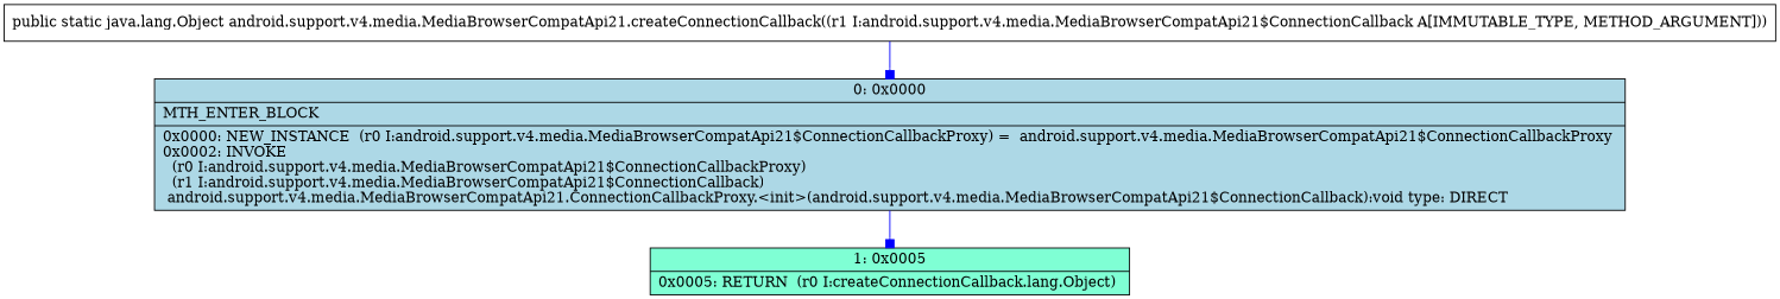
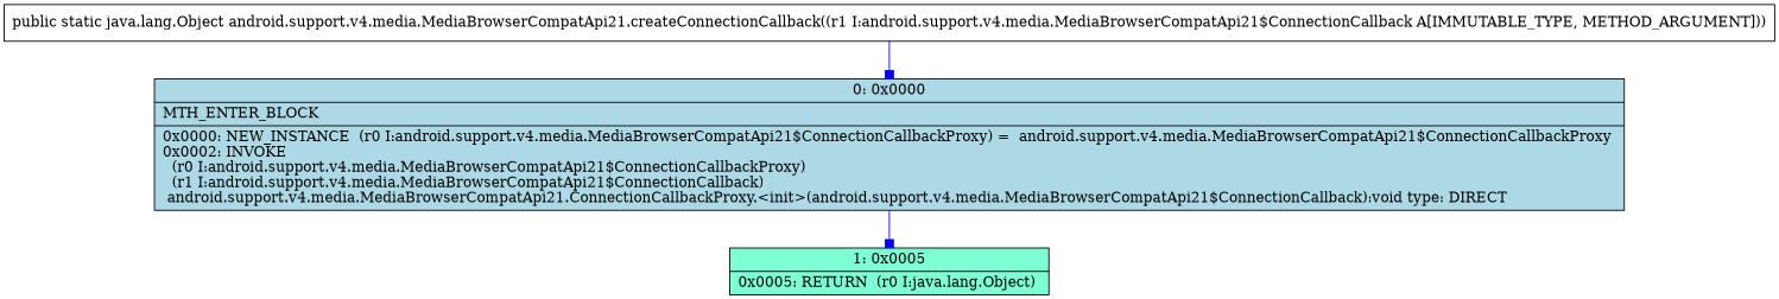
  digraph {
    node [shape=record style=filled]
    edge [color=blue arrowhead=box]
    n1 [label="{0\:\ 0x0000|MTH_ENTER_BLOCK\l|0x0000: NEW_INSTANCE  (r0 I:android.support.v4.media.MediaBrowserCompatApi21$ConnectionCallbackProxy) =  android.support.v4.media.MediaBrowserCompatApi21$ConnectionCallbackProxy \l0x0002: INVOKE  \l  (r0 I:android.support.v4.media.MediaBrowserCompatApi21$ConnectionCallbackProxy)\l  (r1 I:android.support.v4.media.MediaBrowserCompatApi21$ConnectionCallback)\l android.support.v4.media.MediaBrowserCompatApi21.ConnectionCallbackProxy.\<init\>(android.support.v4.media.MediaBrowserCompatApi21$ConnectionCallback):void type: DIRECT \l}" fillcolor=lightblue]
-   n2 [label="{1\:\ 0x0005|0x0005: RETURN  (r0 I:createConnectionCallback.lang.Object) \l}" fillcolor=aquamarine]
+   n2 [label="{1\:\ 0x0005|0x0005: RETURN  (r0 I:java.lang.Object) \l}" fillcolor=aquamarine]
    n3 [label="{public static java.lang.Object android.support.v4.media.MediaBrowserCompatApi21.createConnectionCallback((r1 I:android.support.v4.media.MediaBrowserCompatApi21$ConnectionCallback A[IMMUTABLE_TYPE, METHOD_ARGUMENT])) }" fillcolor=white]
    n1 -> n2
    n3 -> n1
  }
